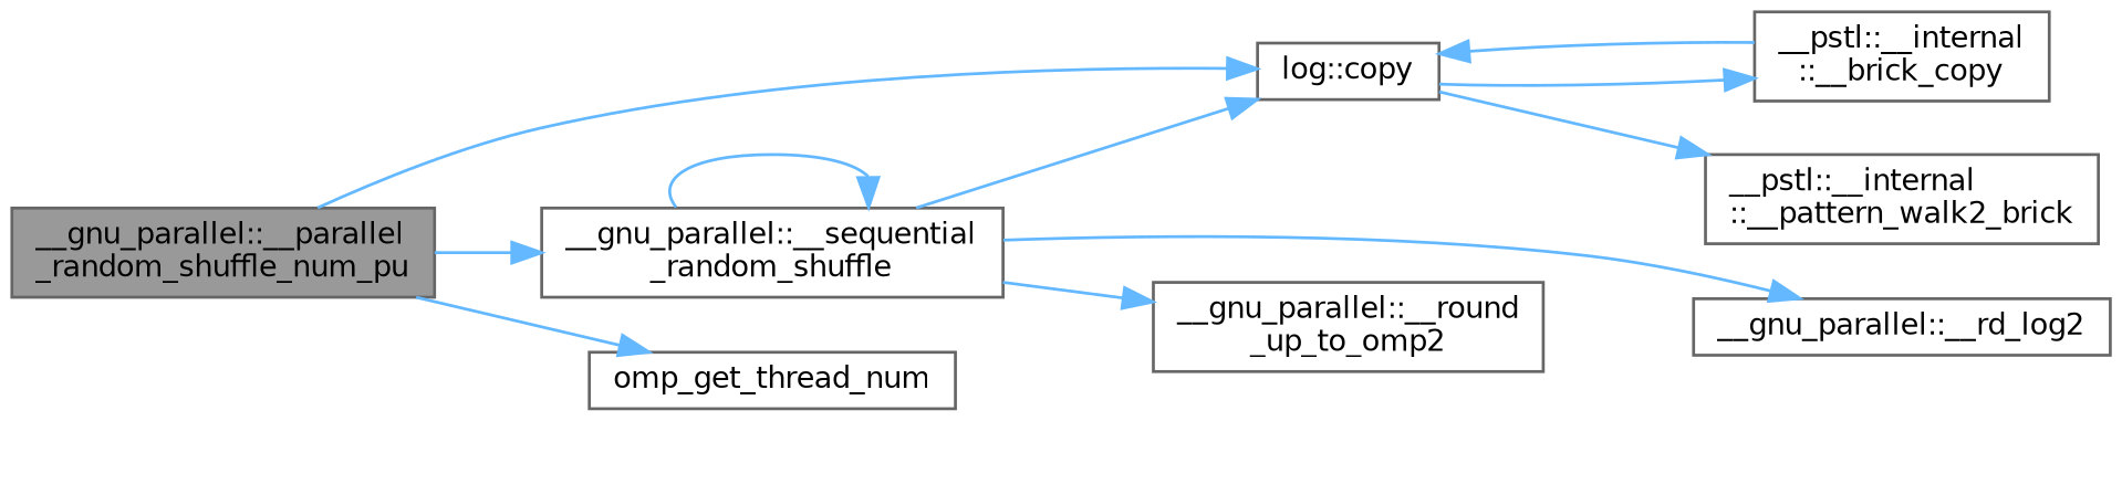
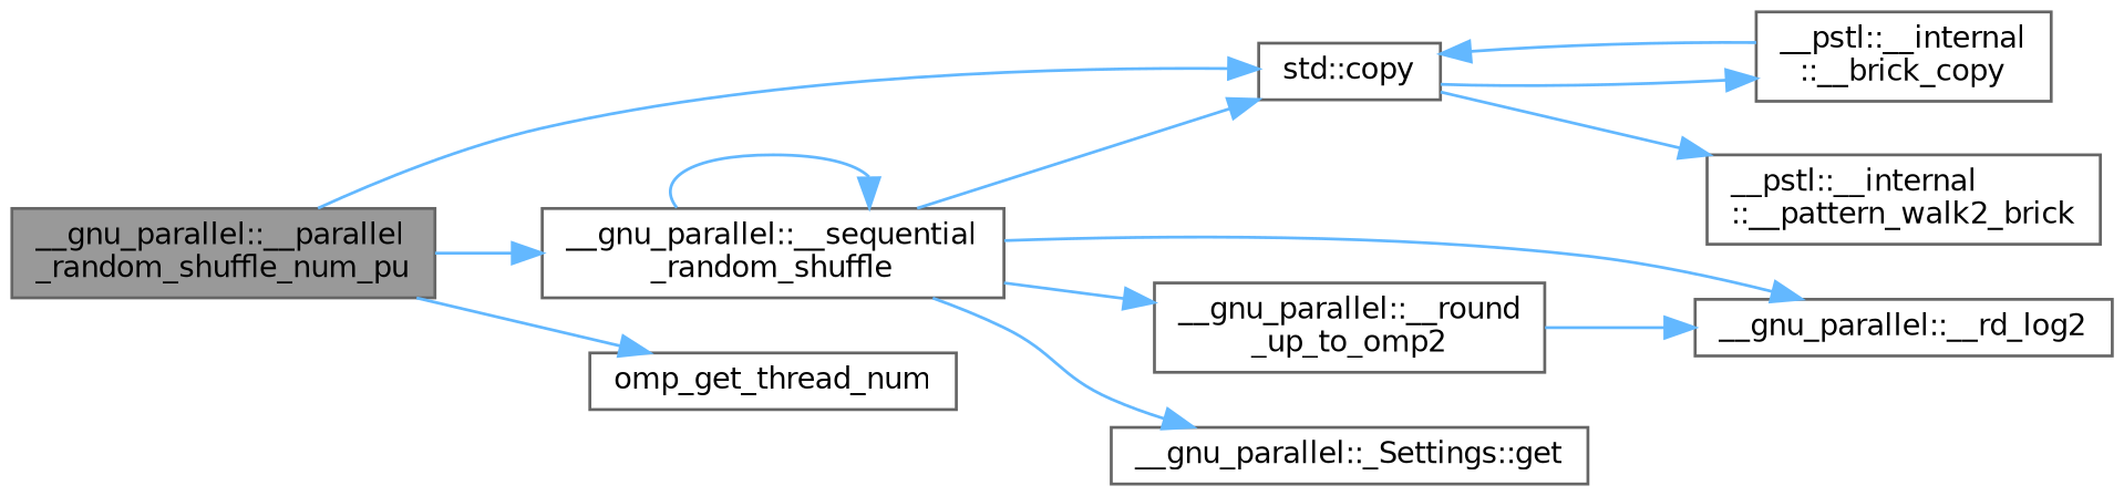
  digraph {
    rankdir=LR
    node [color=grey40 fillcolor=white fontname=Helvetica fontsize=10 shape=box style=filled]
    edge [color=steelblue1 fontname=Helvetica fontsize=10 labelfontname=Helvetica labelfontsize=10 style=solid]
    n1 [color=gray40 fillcolor=grey60 fontcolor=black height=0.2 label="__gnu_parallel::__parallel\l_random_shuffle_num_pu" width=0.4]
    n2 [height=0.2 label="__gnu_parallel::__sequential\l_random_shuffle" width=0.4]
-   n3 [height=0.2 label="log::copy" width=0.4]
+   n3 [height=0.2 label="std::copy" width=0.4]
    n4 [height=0.2 label=omp_get_thread_num width=0.4]
    n5 [height=0.2 label="__gnu_parallel::__rd_log2" width=0.4]
    n6 [height=0.2 label="__gnu_parallel::__round\l_up_to_omp2" width=0.4]
+   n7 [height=0.2 label="__gnu_parallel::_Settings::get" width=0.4]
    n8 [height=0.2 label="__pstl::__internal\l::__brick_copy" width=0.4]
    n9 [height=0.2 label="__pstl::__internal\l::__pattern_walk2_brick" width=0.4]
    n1 -> n2
    n1 -> n3
    n1 -> n4
    n2 -> n2
    n2 -> n3
    n2 -> n5
    n2 -> n6
+   n2 -> n7
    n3 -> n8
    n3 -> n9
+   n6 -> n5
    n8 -> n3
  }
